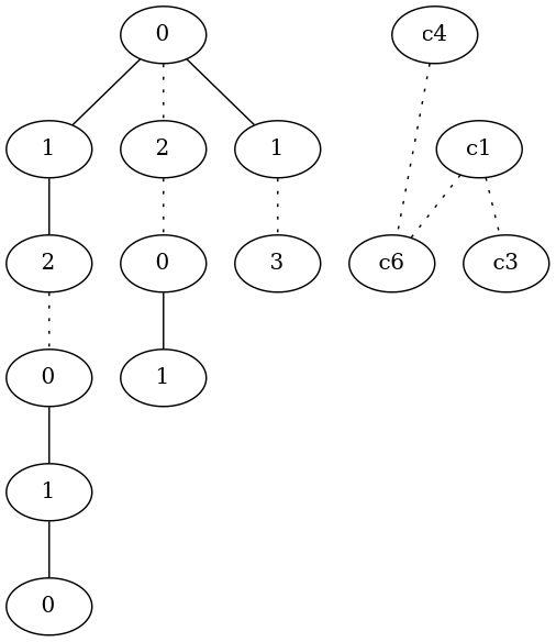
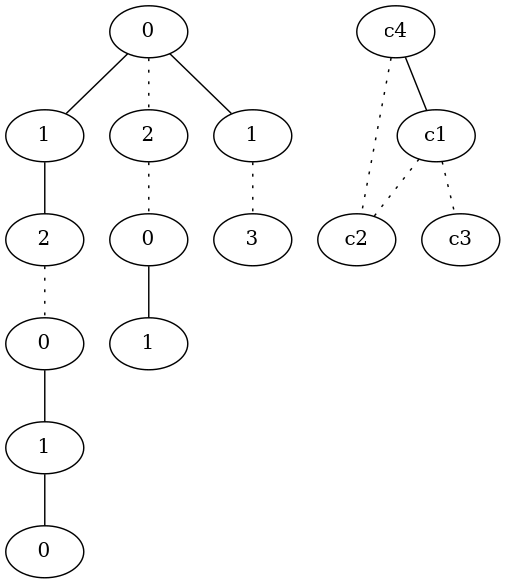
  graph {
    n1 [label=0]
    n2 [label=1]
    n3 [label=2]
    n4 [label=1]
    n5 [label=2]
    n6 [label=0]
    n7 [label=3]
    n8 [label=0]
    n9 [label=1]
    n10 [label=0]
    n11 [label=1]
    n12 [label=c4]
    c1
-   c2 [label=c6]
+   c2
    c3
    n1 -- n2
    n1 -- n3 [style=dotted]
    n1 -- n4
    n2 -- n5
    n3 -- n6 [style=dotted]
    n4 -- n7 [style=dotted]
    n5 -- n8 [style=dotted]
    n6 -- n11
    n8 -- n9
    n9 -- n10
+   n12 -- c1
    n12 -- c2 [style=dotted]
    c1 -- c2 [style=dotted]
    c1 -- c3 [style=dotted]
  }
